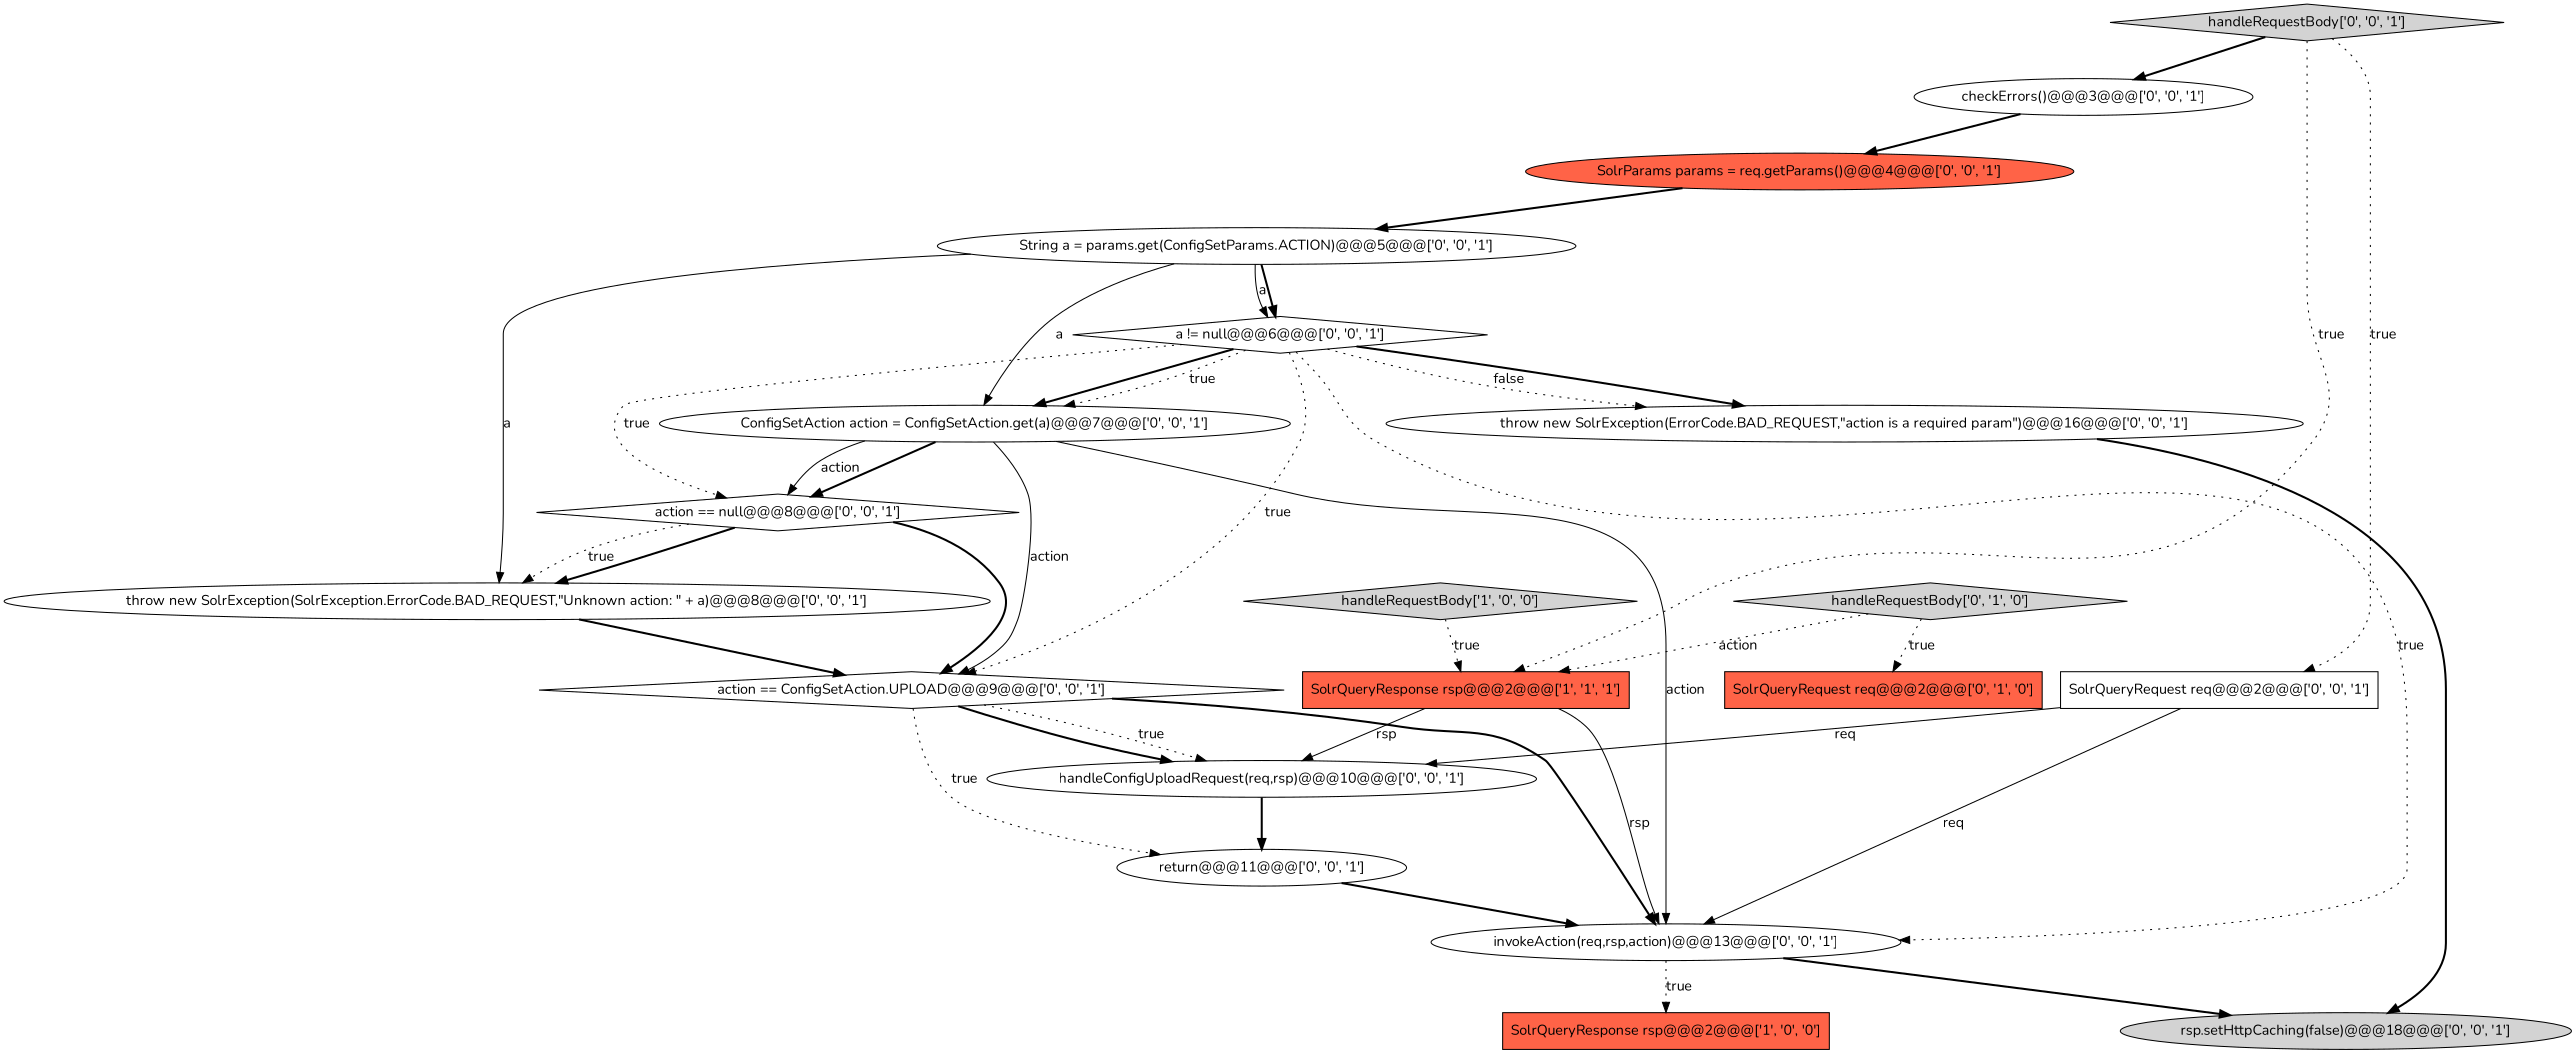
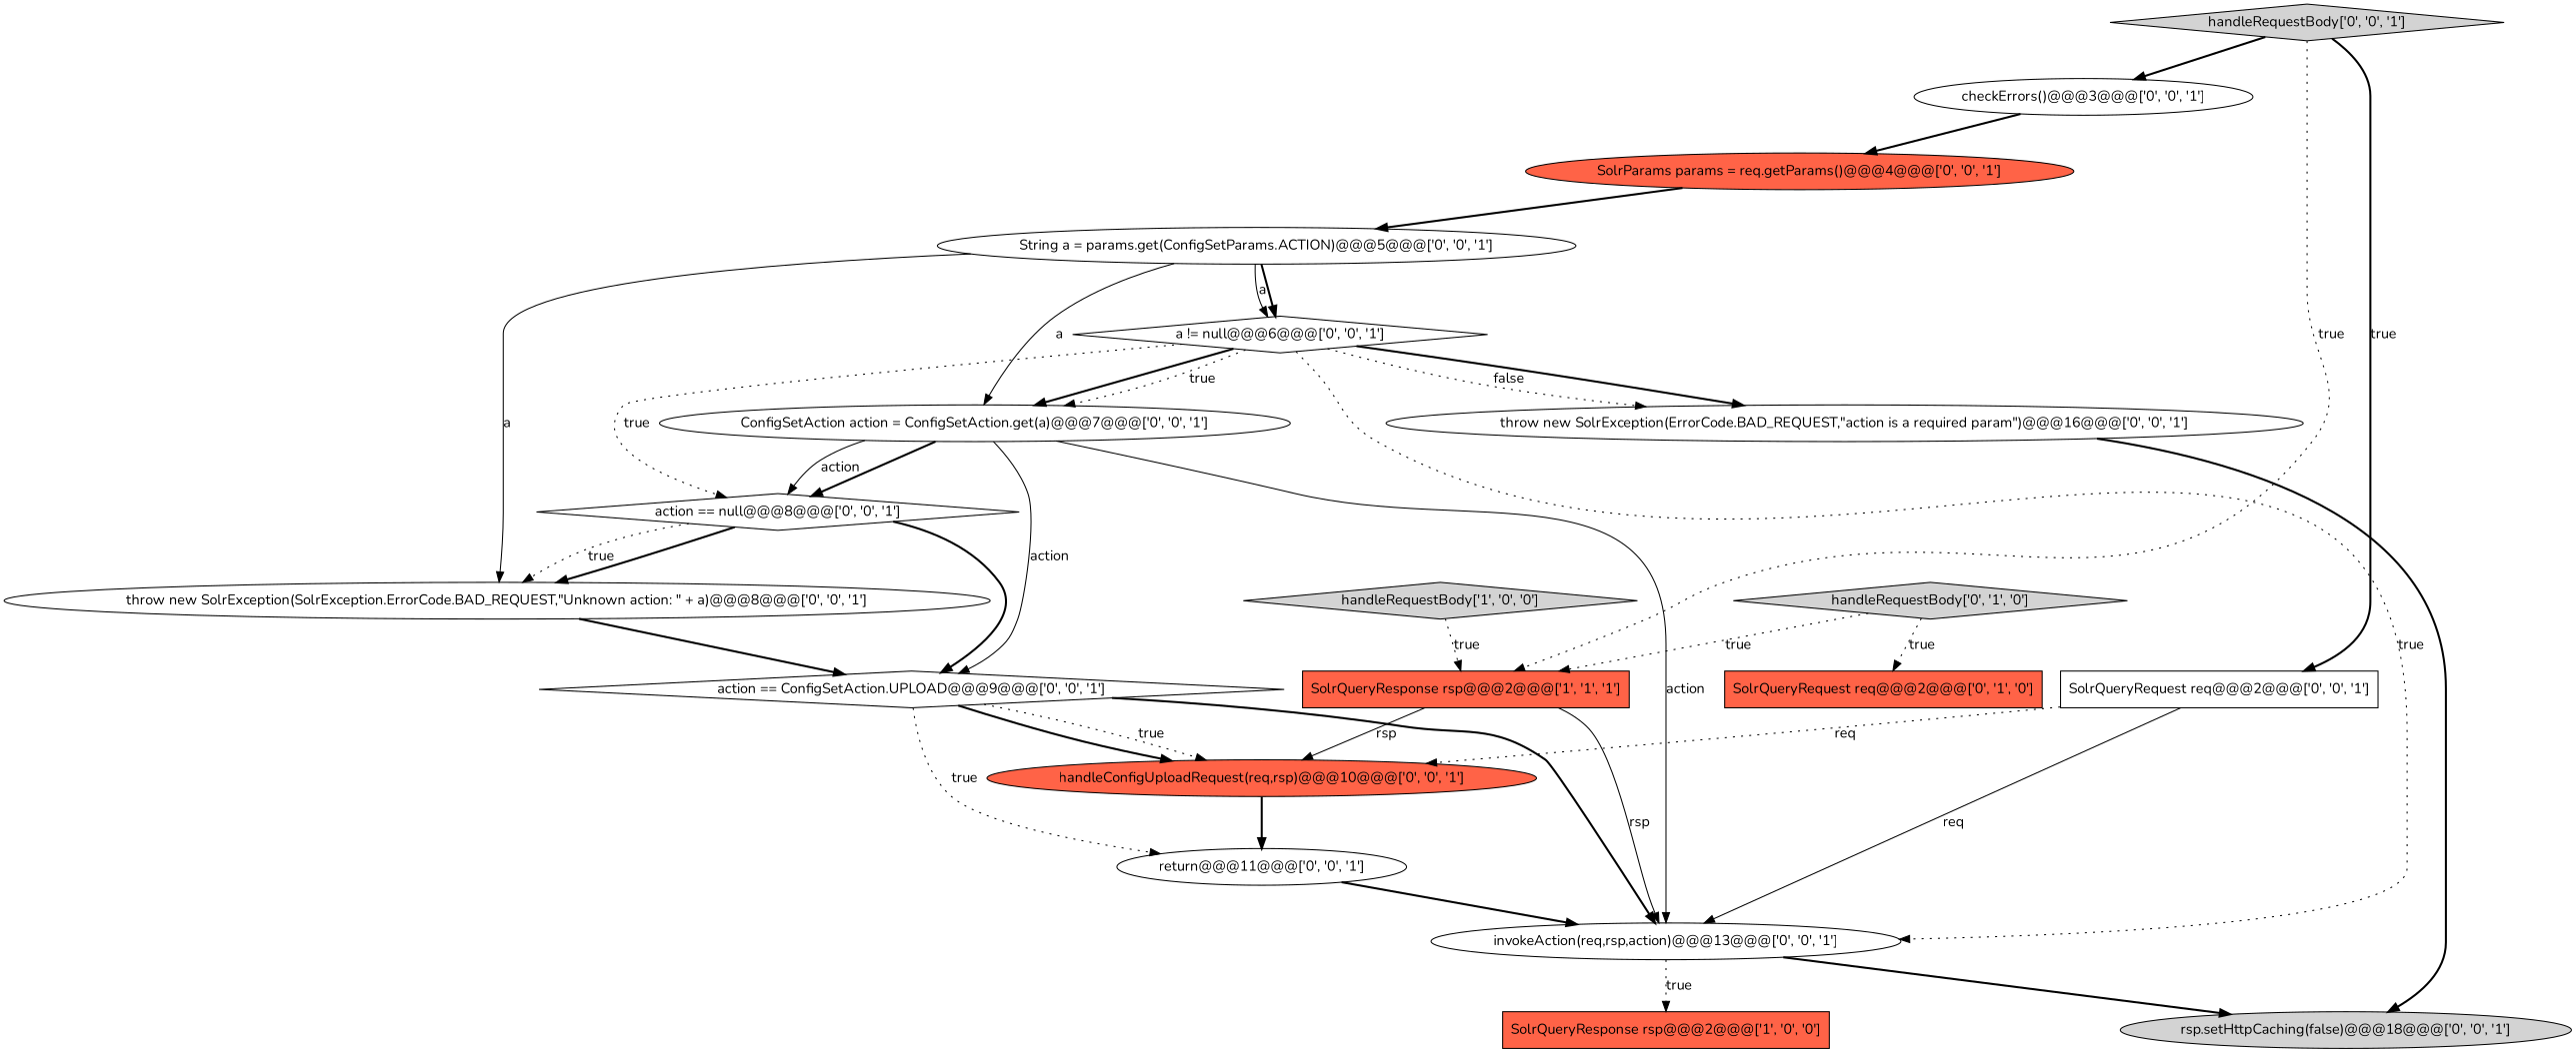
  digraph {
    fontname=Nunito
    node [fillcolor=white fontname=Nunito shape=ellipse style=filled]
    edge [fontname=Nunito style=bold]
    n1 [fillcolor=tomato label="SolrQueryRequest req@@@2@@@['0', '1', '0']" shape=box]
    n2 [fillcolor=lightgray label="handleRequestBody['0', '1', '0']" shape=diamond]
    n3 [fillcolor=tomato label="SolrQueryResponse rsp@@@2@@@['1', '1', '1']" shape=box]
    n4 [label="invokeAction(req,rsp,action)@@@13@@@['0', '0', '1']"]
-   n5 [label="handleConfigUploadRequest(req,rsp)@@@10@@@['0', '0', '1']"]
+   n5 [fillcolor=tomato label="handleConfigUploadRequest(req,rsp)@@@10@@@['0', '0', '1']"]
    n6 [label="return@@@11@@@['0', '0', '1']"]
    n7 [fillcolor=tomato label="SolrQueryResponse rsp@@@2@@@['1', '0', '0']" shape=box]
    n8 [fillcolor=lightgray label="rsp.setHttpCaching(false)@@@18@@@['0', '0', '1']"]
    n9 [fillcolor=tomato label="SolrParams params = req.getParams()@@@4@@@['0', '0', '1']"]
    n10 [label="String a = params.get(ConfigSetParams.ACTION)@@@5@@@['0', '0', '1']"]
    n11 [label="a != null@@@6@@@['0', '0', '1']" shape=diamond]
    n12 [label="ConfigSetAction action = ConfigSetAction.get(a)@@@7@@@['0', '0', '1']"]
    n13 [label="throw new SolrException(SolrException.ErrorCode.BAD_REQUEST,\"Unknown action: \" + a)@@@8@@@['0', '0', '1']"]
    n14 [label="throw new SolrException(ErrorCode.BAD_REQUEST,\"action is a required param\")@@@16@@@['0', '0', '1']"]
    n15 [label="action == ConfigSetAction.UPLOAD@@@9@@@['0', '0', '1']" shape=diamond]
    n16 [label="action == null@@@8@@@['0', '0', '1']" shape=diamond]
    n17 [fillcolor=lightgray label="handleRequestBody['0', '0', '1']" shape=diamond]
    n18 [label="SolrQueryRequest req@@@2@@@['0', '0', '1']" shape=box]
    n19 [label="checkErrors()@@@3@@@['0', '0', '1']"]
    n20 [fillcolor=lightgray label="handleRequestBody['1', '0', '0']" shape=diamond]
    n2 -> n1 [label=true style=dotted]
-   n2 -> n3 [label=action style=dotted]
+   n2 -> n3 [label=true style=dotted]
    n3 -> n4 [label=rsp style=solid]
    n3 -> n5 [label=rsp style=solid]
    n4 -> n7 [label=true style=dotted]
    n4 -> n8
    n5 -> n6
    n6 -> n4
    n9 -> n10
    n10 -> n11 [label=a style=solid]
    n10 -> n11
    n10 -> n12 [label=a style=solid]
    n10 -> n13 [label=a style=solid]
    n11 -> n4 [label=true style=dotted]
    n11 -> n12
    n11 -> n12 [label=true style=dotted]
    n11 -> n14
    n11 -> n14 [label=false style=dotted]
-   n11 -> n15 [label=true style=dotted]
    n11 -> n16 [label=true style=dotted]
    n12 -> n4 [label=action style=solid]
    n12 -> n15 [label=action style=solid]
    n12 -> n16
    n12 -> n16 [label=action style=solid]
    n13 -> n15
    n14 -> n8
    n15 -> n4
    n15 -> n5 [label=true style=dotted]
    n15 -> n5
    n15 -> n6 [label=true style=dotted]
    n16 -> n13
    n16 -> n13 [label=true style=dotted]
    n16 -> n15
    n17 -> n3 [label=true style=dotted]
-   n17 -> n18 [label=true style=dotted]
+   n17 -> n18 [label=true]
    n17 -> n19
    n18 -> n4 [label=req style=solid]
-   n18 -> n5 [label=req style=solid]
+   n18 -> n5 [label=req style=dotted]
    n19 -> n9
    n20 -> n3 [label=true style=dotted]
  }
